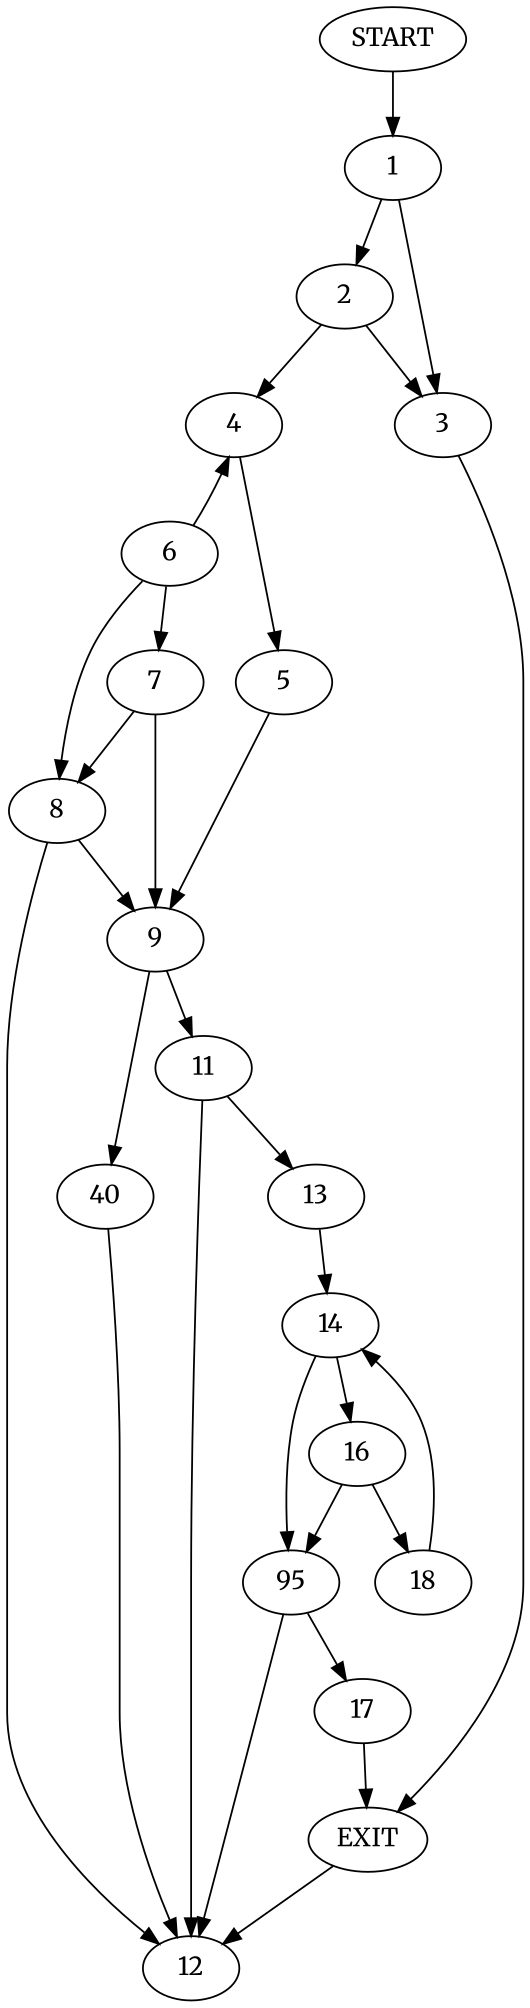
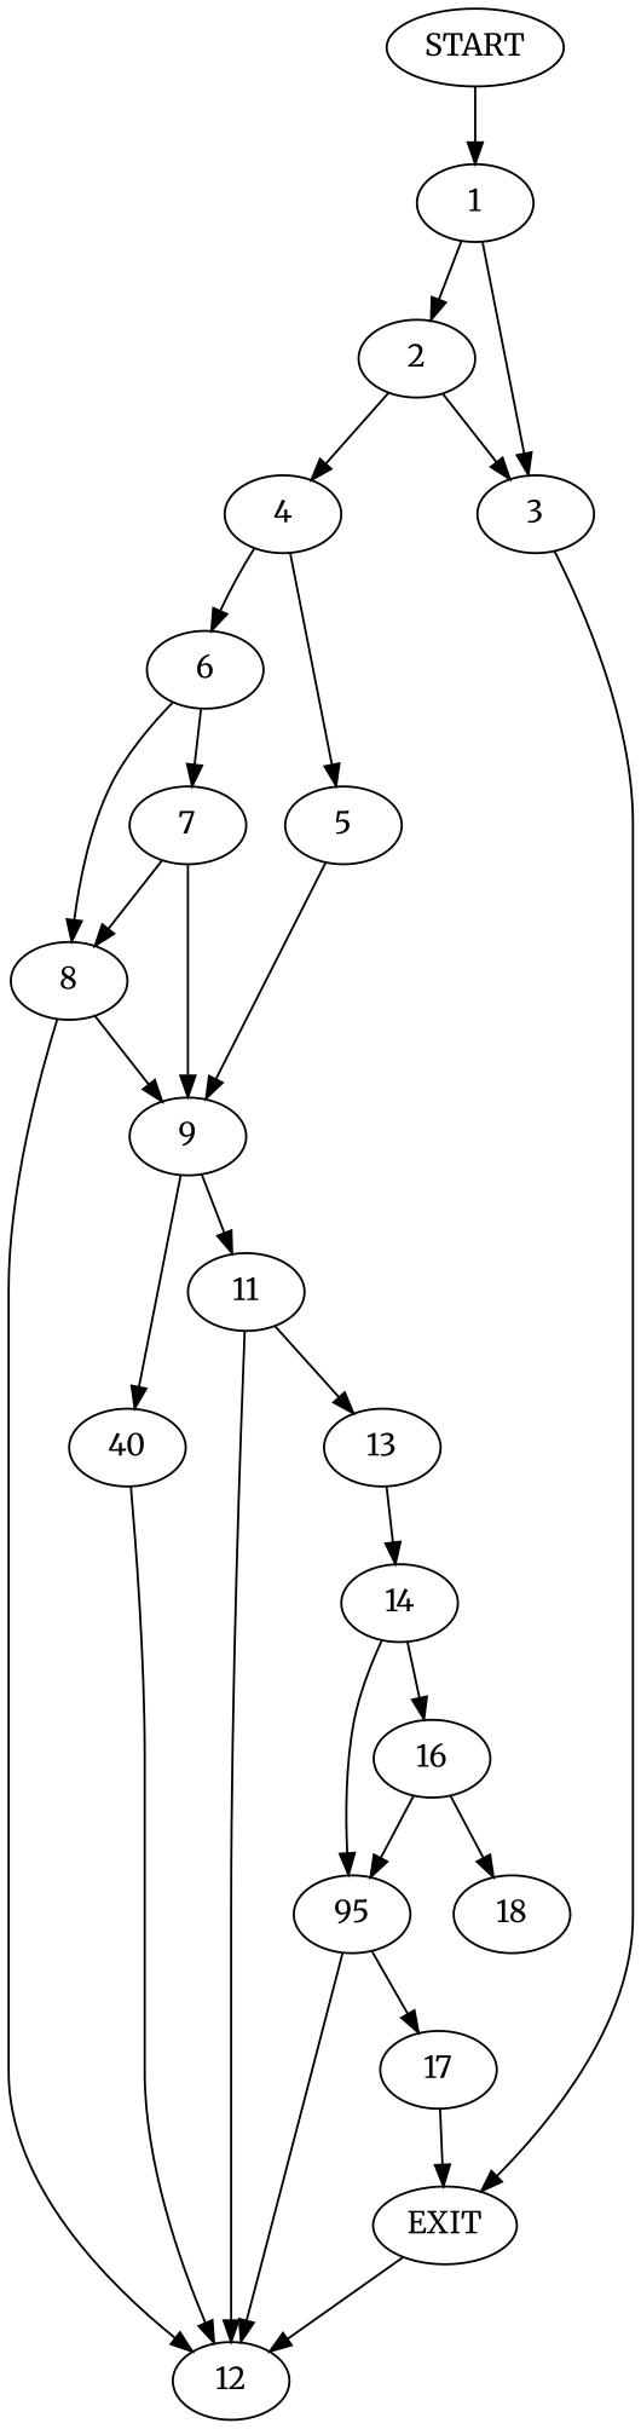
  digraph {
    fontname=Merriweather
    node [fontname=Merriweather]
    edge [fontname=Merriweather]
    n1 [label=START]
    1
    2
    3
    n5 [label=EXIT]
    12
    4
    5
    6
    9
    7
    8
    n13 [label=40]
    11
    13
    14
    n17 [label=95]
    16
    17
    18
    n1 -> 1
    1 -> 2
    1 -> 3
    2 -> 3
    2 -> 4
    3 -> n5
    n5 -> 12
    4 -> 5
-   6 -> 4
+   4 -> 6
    5 -> 9
    6 -> 7
    6 -> 8
    9 -> n13
    9 -> 11
    7 -> 9
    7 -> 8
    8 -> 12
    8 -> 9
    n13 -> 12
    11 -> 12
    11 -> 13
    13 -> 14
    14 -> n17
    14 -> 16
    n17 -> 12
    n17 -> 17
    16 -> n17
    16 -> 18
    17 -> n5
-   18 -> 14
  }
